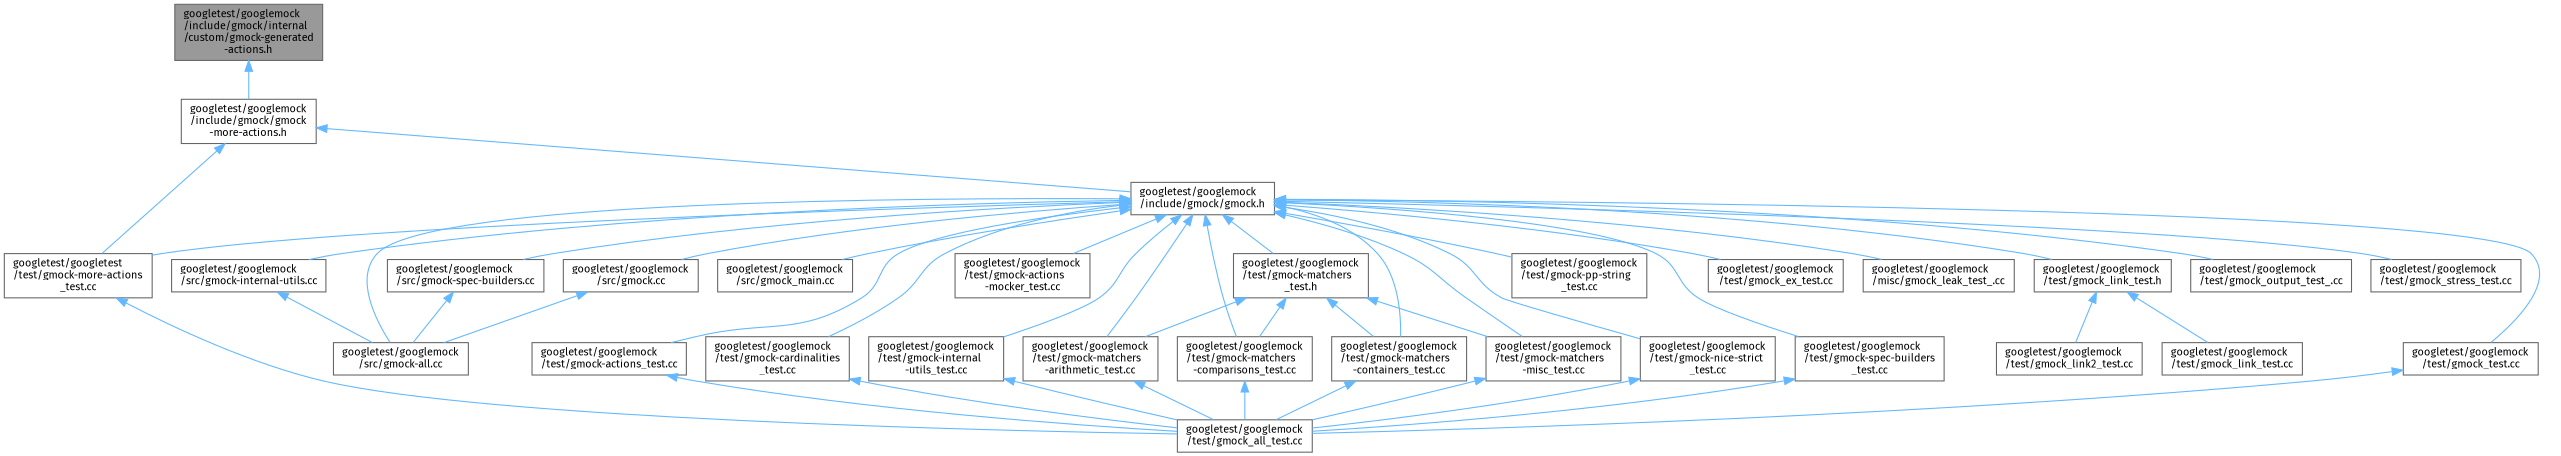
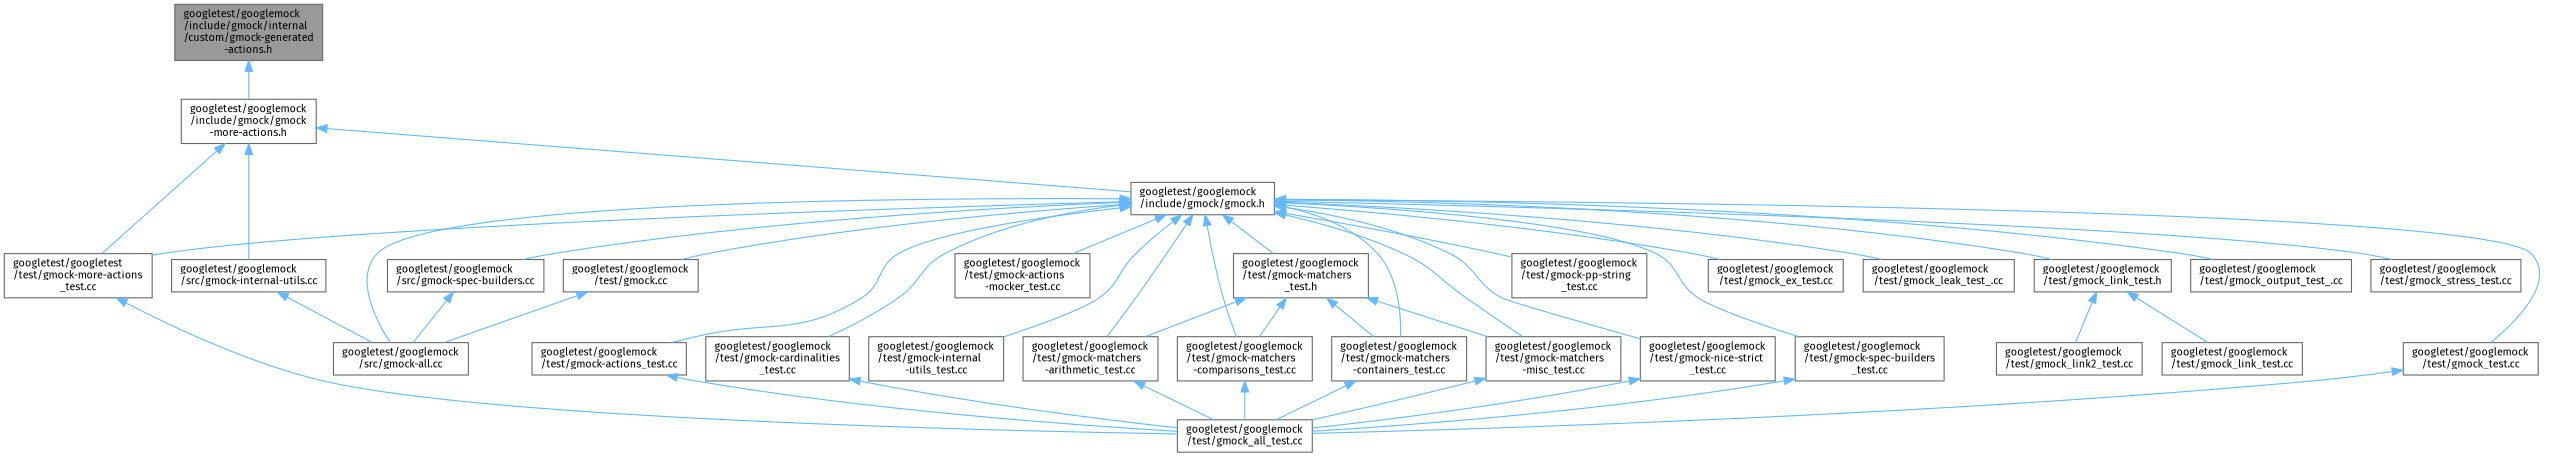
  digraph {
    fontname="Fira Sans"
    node [color=grey40 fillcolor=white fontname="Fira Sans" fontsize=10 shape=box style=filled]
    edge [color=steelblue1 dir=back fontname="Fira Sans" fontsize=10 labelfontname=Helvetica labelfontsize=10 style=solid]
    n1 [color=gray40 fillcolor=grey60 fontcolor=black height=0.2 label="googletest/googlemock\l/include/gmock/internal\l/custom/gmock-generated\l-actions.h" width=0.4]
    n2 [height=0.2 label="googletest/googlemock\l/include/gmock/gmock\l-more-actions.h" width=0.4]
    n3 [height=0.2 label="googletest/googlemock\l/include/gmock/gmock.h" width=0.4]
    n4 [height=0.2 label="googletest/googletest\l/test/gmock-more-actions\l_test.cc" width=0.4]
    n5 [height=0.2 label="googletest/googlemock\l/src/gmock-all.cc" width=0.4]
    n6 [height=0.2 label="googletest/googlemock\l/src/gmock-internal-utils.cc" width=0.4]
    n7 [height=0.2 label="googletest/googlemock\l/src/gmock-spec-builders.cc" width=0.4]
-   n8 [height=0.2 label="googletest/googlemock\l/src/gmock.cc" width=0.4]
-   n9 [height=0.2 label="googletest/googlemock\l/src/gmock_main.cc" width=0.4]
+   n8 [height=0.2 label="googletest/googlemock\l/test/gmock.cc" width=0.4]
    n10 [height=0.2 label="googletest/googlemock\l/test/gmock-actions_test.cc" width=0.4]
    n11 [height=0.2 label="googletest/googlemock\l/test/gmock-cardinalities\l_test.cc" width=0.4]
    n12 [height=0.2 label="googletest/googlemock\l/test/gmock-actions\l-mocker_test.cc" width=0.4]
    n13 [height=0.2 label="googletest/googlemock\l/test/gmock-internal\l-utils_test.cc" width=0.4]
    n14 [height=0.2 label="googletest/googlemock\l/test/gmock-matchers\l-arithmetic_test.cc" width=0.4]
    n15 [height=0.2 label="googletest/googlemock\l/test/gmock-matchers\l-comparisons_test.cc" width=0.4]
    n16 [height=0.2 label="googletest/googlemock\l/test/gmock-matchers\l-containers_test.cc" width=0.4]
    n17 [height=0.2 label="googletest/googlemock\l/test/gmock-matchers\l-misc_test.cc" width=0.4]
    n18 [height=0.2 label="googletest/googlemock\l/test/gmock-matchers\l_test.h" width=0.4]
    n19 [height=0.2 label="googletest/googlemock\l/test/gmock-nice-strict\l_test.cc" width=0.4]
    n20 [height=0.2 label="googletest/googlemock\l/test/gmock-pp-string\l_test.cc" width=0.4]
    n21 [height=0.2 label="googletest/googlemock\l/test/gmock-spec-builders\l_test.cc" width=0.4]
    n22 [height=0.2 label="googletest/googlemock\l/test/gmock_ex_test.cc" width=0.4]
-   n23 [height=0.2 label="googletest/googlemock\l/misc/gmock_leak_test_.cc" width=0.4]
+   n23 [height=0.2 label="googletest/googlemock\l/test/gmock_leak_test_.cc" width=0.4]
    n24 [height=0.2 label="googletest/googlemock\l/test/gmock_link_test.h" width=0.4]
    n25 [height=0.2 label="googletest/googlemock\l/test/gmock_output_test_.cc" width=0.4]
    n26 [height=0.2 label="googletest/googlemock\l/test/gmock_stress_test.cc" width=0.4]
    n27 [height=0.2 label="googletest/googlemock\l/test/gmock_test.cc" width=0.4]
    n28 [height=0.2 label="googletest/googlemock\l/test/gmock_all_test.cc" width=0.4]
    n29 [height=0.2 label="googletest/googlemock\l/test/gmock_link2_test.cc" width=0.4]
    n30 [height=0.2 label="googletest/googlemock\l/test/gmock_link_test.cc" width=0.4]
    n1 -> n2
    n2 -> n3
    n2 -> n4
    n3 -> n4
    n3 -> n5
-   n3 -> n6
+   n2 -> n6
    n3 -> n7
    n3 -> n8
-   n3 -> n9
    n3 -> n10
    n3 -> n11
    n3 -> n12
    n3 -> n13
    n3 -> n14
    n3 -> n15
    n3 -> n16
    n3 -> n17
    n3 -> n18
    n3 -> n19
    n3 -> n20
    n3 -> n21
    n3 -> n22
    n3 -> n23
    n3 -> n24
    n3 -> n25
    n3 -> n26
    n3 -> n27
    n4 -> n28
    n6 -> n5
    n7 -> n5
    n8 -> n5
    n10 -> n28
    n11 -> n28
-   n13 -> n28
    n14 -> n28
    n15 -> n28
    n16 -> n28
    n17 -> n28
    n18 -> n14
    n18 -> n15
    n18 -> n16
    n18 -> n17
    n19 -> n28
    n21 -> n28
    n24 -> n29
    n24 -> n30
    n27 -> n28
  }
